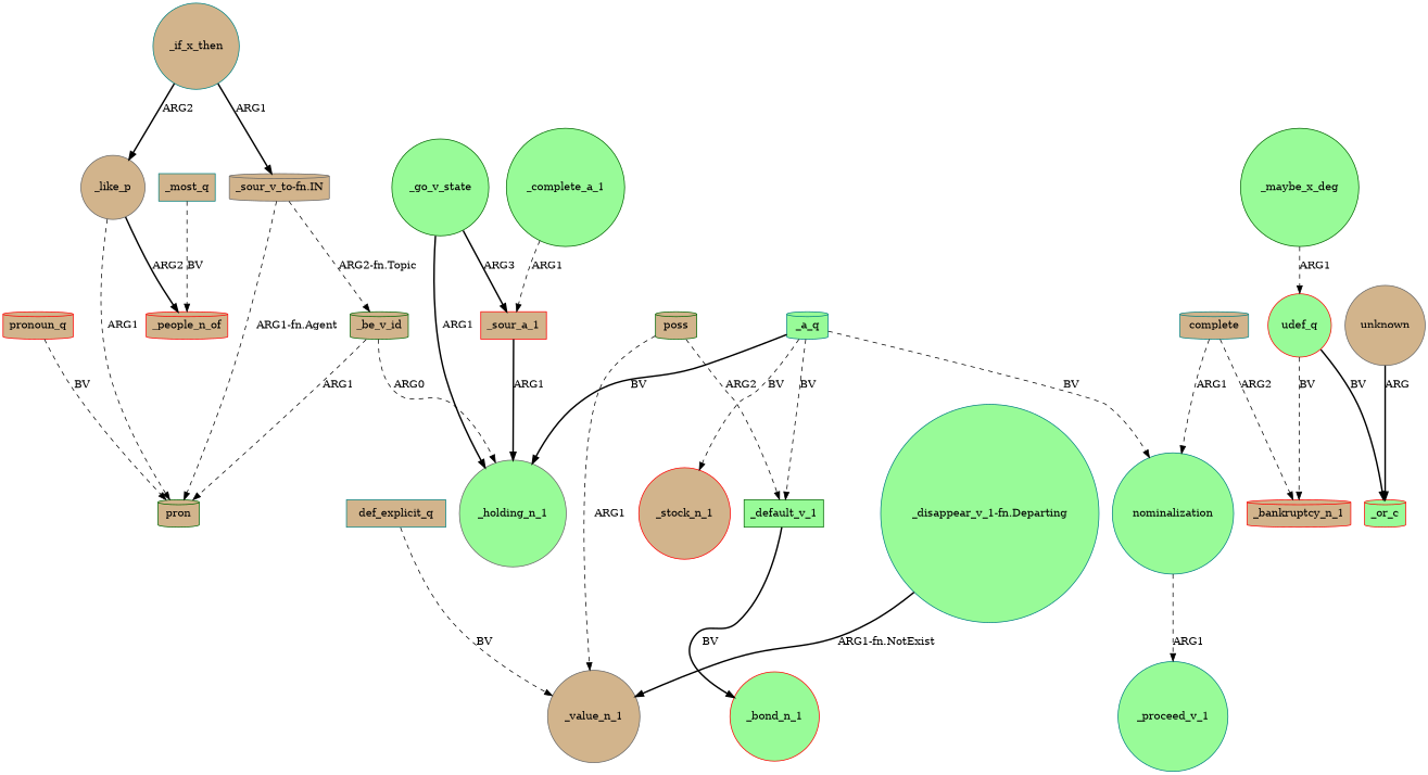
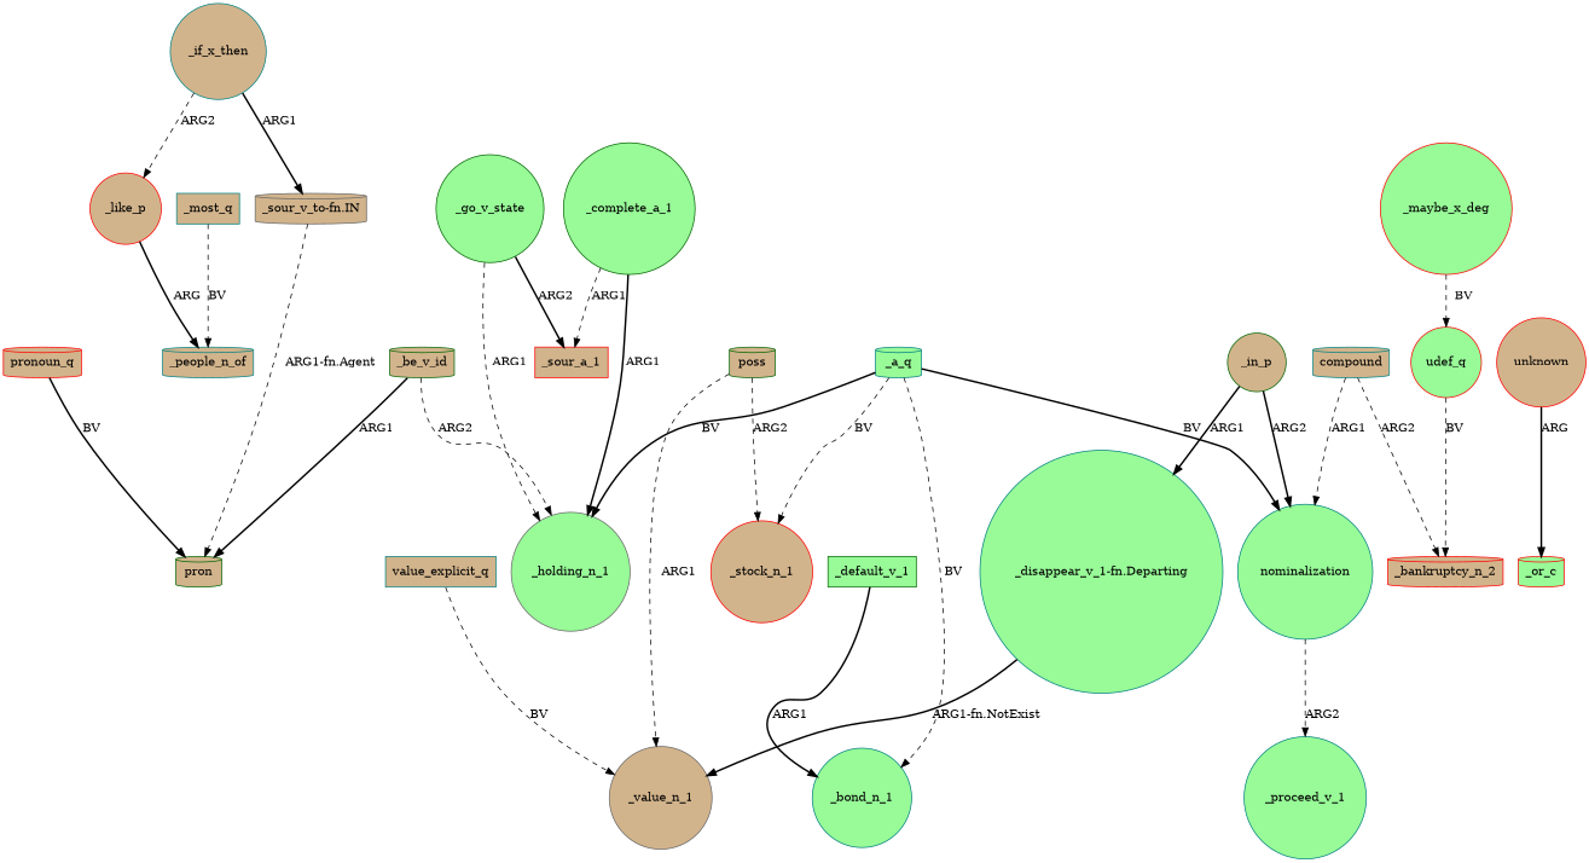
  digraph {
    node [color=red fillcolor=tan shape=circle style=filled]
    edge [style=dashed]
-   def_explicit_q [color=teal shape=box]
+   def_explicit_q [color=teal shape=box label=value_explicit_q]
    _value_n_1 [color=gray40]
    _be_v_id [color=darkgreen shape=cylinder]
    _holding_n_1 [color=gray40 fillcolor=palegreen]
    pron [color=darkgreen shape=cylinder]
    _a_q [color=teal fillcolor=palegreen shape=cylinder]
    _stock_n_1
-   _bond_n_1 [fillcolor=palegreen]
+   _bond_n_1 [color=teal fillcolor=palegreen]
    nominalization [color=teal fillcolor=palegreen]
    _proceed_v_1 [color=teal fillcolor=palegreen]
    udef_q [fillcolor=palegreen]
-   _bankruptcy_n_1 [shape=cylinder]
+   _bankruptcy_n_1 [shape=cylinder label=_bankruptcy_n_2]
    _or_c [fillcolor=palegreen shape=cylinder]
    _complete_a_1 [color=darkgreen fillcolor=palegreen]
    _sour_a_1 [shape=box]
    poss [color=darkgreen shape=cylinder]
    _default_v_1 [color=darkgreen fillcolor=palegreen shape=box]
-   compound [color=teal shape=cylinder label=complete]
+   compound [color=teal shape=cylinder]
    _if_x_then [color=teal]
-   _like_p [color=gray40]
+   _like_p
    n21 [color=gray40 label="_sour_v_to-fn.IN" shape=cylinder]
-   _people_n_of [shape=cylinder]
-   _maybe_x_deg [color=darkgreen fillcolor=palegreen]
+   _people_n_of [color=teal shape=cylinder]
+   _maybe_x_deg [fillcolor=palegreen]
    _go_v_state [color=darkgreen fillcolor=palegreen]
+   _in_p [color=darkgreen]
    "_disappear_v_1-fn.Departing" [color=teal fillcolor=palegreen]
    pronoun_q [shape=cylinder]
    _most_q [color=teal shape=box]
-   unknown [color=gray40]
+   unknown
    def_explicit_q -> _value_n_1 [label=BV]
-   _be_v_id -> _holding_n_1 [label=ARG0]
-   _be_v_id -> pron [label=ARG1]
+   _be_v_id -> _holding_n_1 [label=ARG2]
+   _be_v_id -> pron [label=ARG1 style=bold]
    _a_q -> _holding_n_1 [label=BV style=bold]
    _a_q -> _stock_n_1 [label=BV]
-   _a_q -> _default_v_1 [label=BV]
-   _a_q -> nominalization [label=BV]
-   nominalization -> _proceed_v_1 [label=ARG1]
+   _a_q -> _bond_n_1 [label=BV]
+   _a_q -> nominalization [label=BV style=bold]
+   nominalization -> _proceed_v_1 [label=ARG2]
    udef_q -> _bankruptcy_n_1 [label=BV]
-   udef_q -> _or_c [label=BV style=bold]
    _complete_a_1 -> _sour_a_1 [label=ARG1]
-   _sour_a_1 -> _holding_n_1 [label=ARG1 style=bold]
+   _complete_a_1 -> _holding_n_1 [label=ARG1 style=bold]
    poss -> _value_n_1 [label=ARG1]
-   poss -> _default_v_1 [label=ARG2]
-   _default_v_1 -> _bond_n_1 [label=BV style=bold]
+   poss -> _stock_n_1 [label=ARG2]
+   _default_v_1 -> _bond_n_1 [label=ARG1 style=bold]
    compound -> nominalization [label=ARG1]
    compound -> _bankruptcy_n_1 [label=ARG2]
-   _if_x_then -> _like_p [label=ARG2 style=bold]
+   _if_x_then -> _like_p [label=ARG2]
    _if_x_then -> n21 [label=ARG1 style=bold]
-   _like_p -> pron [label=ARG1]
-   _like_p -> _people_n_of [label=ARG2 style=bold]
-   n21 -> _be_v_id [label="ARG2-fn.Topic"]
+   _like_p -> _people_n_of [label=ARG style=bold]
    n21 -> pron [label="ARG1-fn.Agent"]
-   _maybe_x_deg -> udef_q [label=ARG1]
-   _go_v_state -> _holding_n_1 [label=ARG1 style=bold]
-   _go_v_state -> _sour_a_1 [label=ARG3 style=bold]
+   _maybe_x_deg -> udef_q [label=BV]
+   _go_v_state -> _holding_n_1 [label=ARG1]
+   _go_v_state -> _sour_a_1 [label=ARG2 style=bold]
+   _in_p -> nominalization [label=ARG2 style=bold]
+   _in_p -> "_disappear_v_1-fn.Departing" [label=ARG1 style=bold]
    "_disappear_v_1-fn.Departing" -> _value_n_1 [label="ARG1-fn.NotExist" style=bold]
-   pronoun_q -> pron [label=BV]
+   pronoun_q -> pron [label=BV style=bold]
    _most_q -> _people_n_of [label=BV]
    unknown -> _or_c [label=ARG style=bold]
  }
